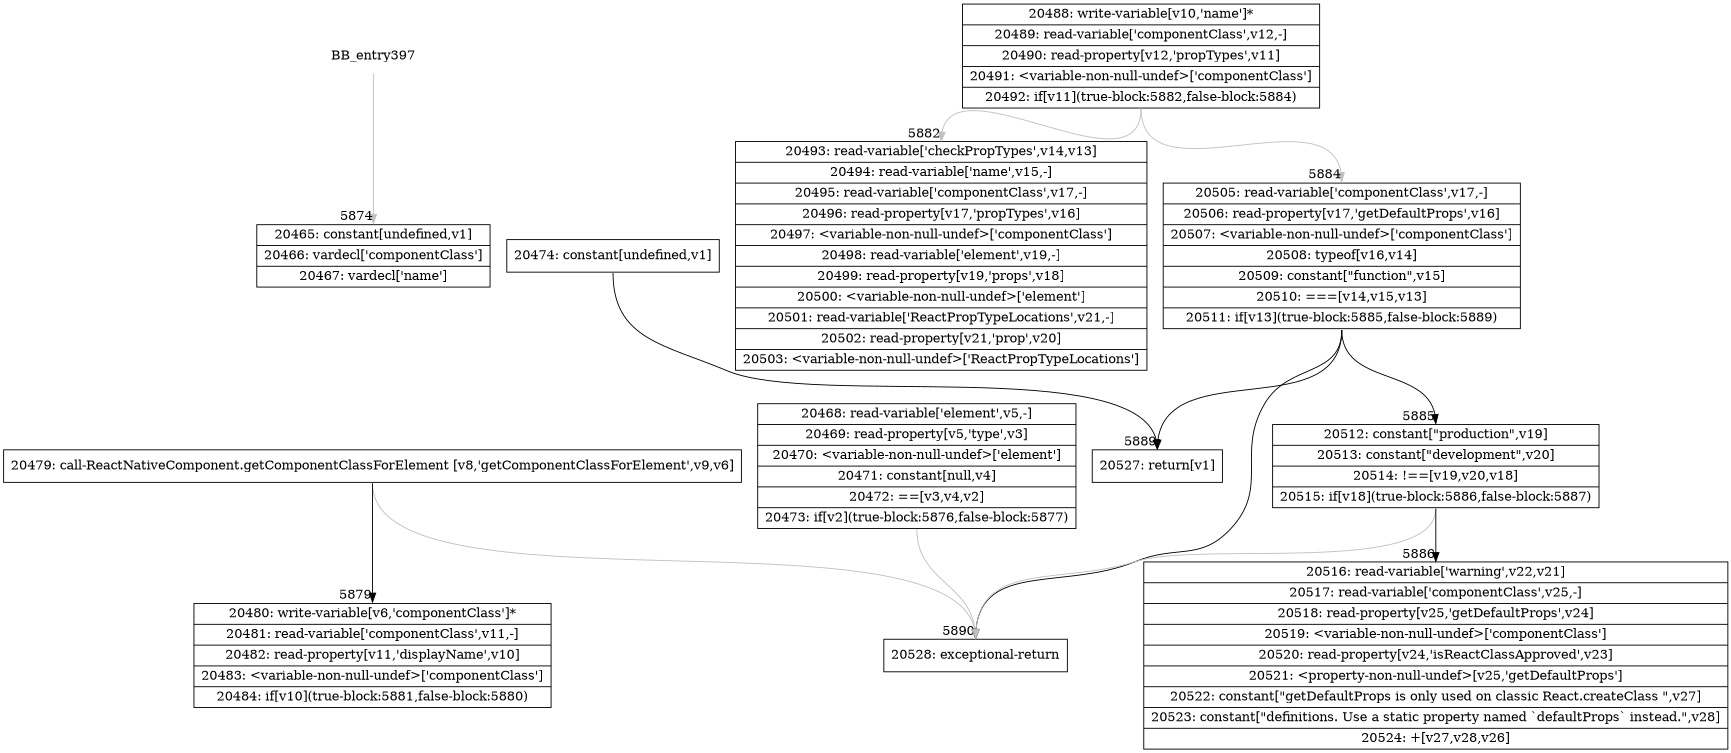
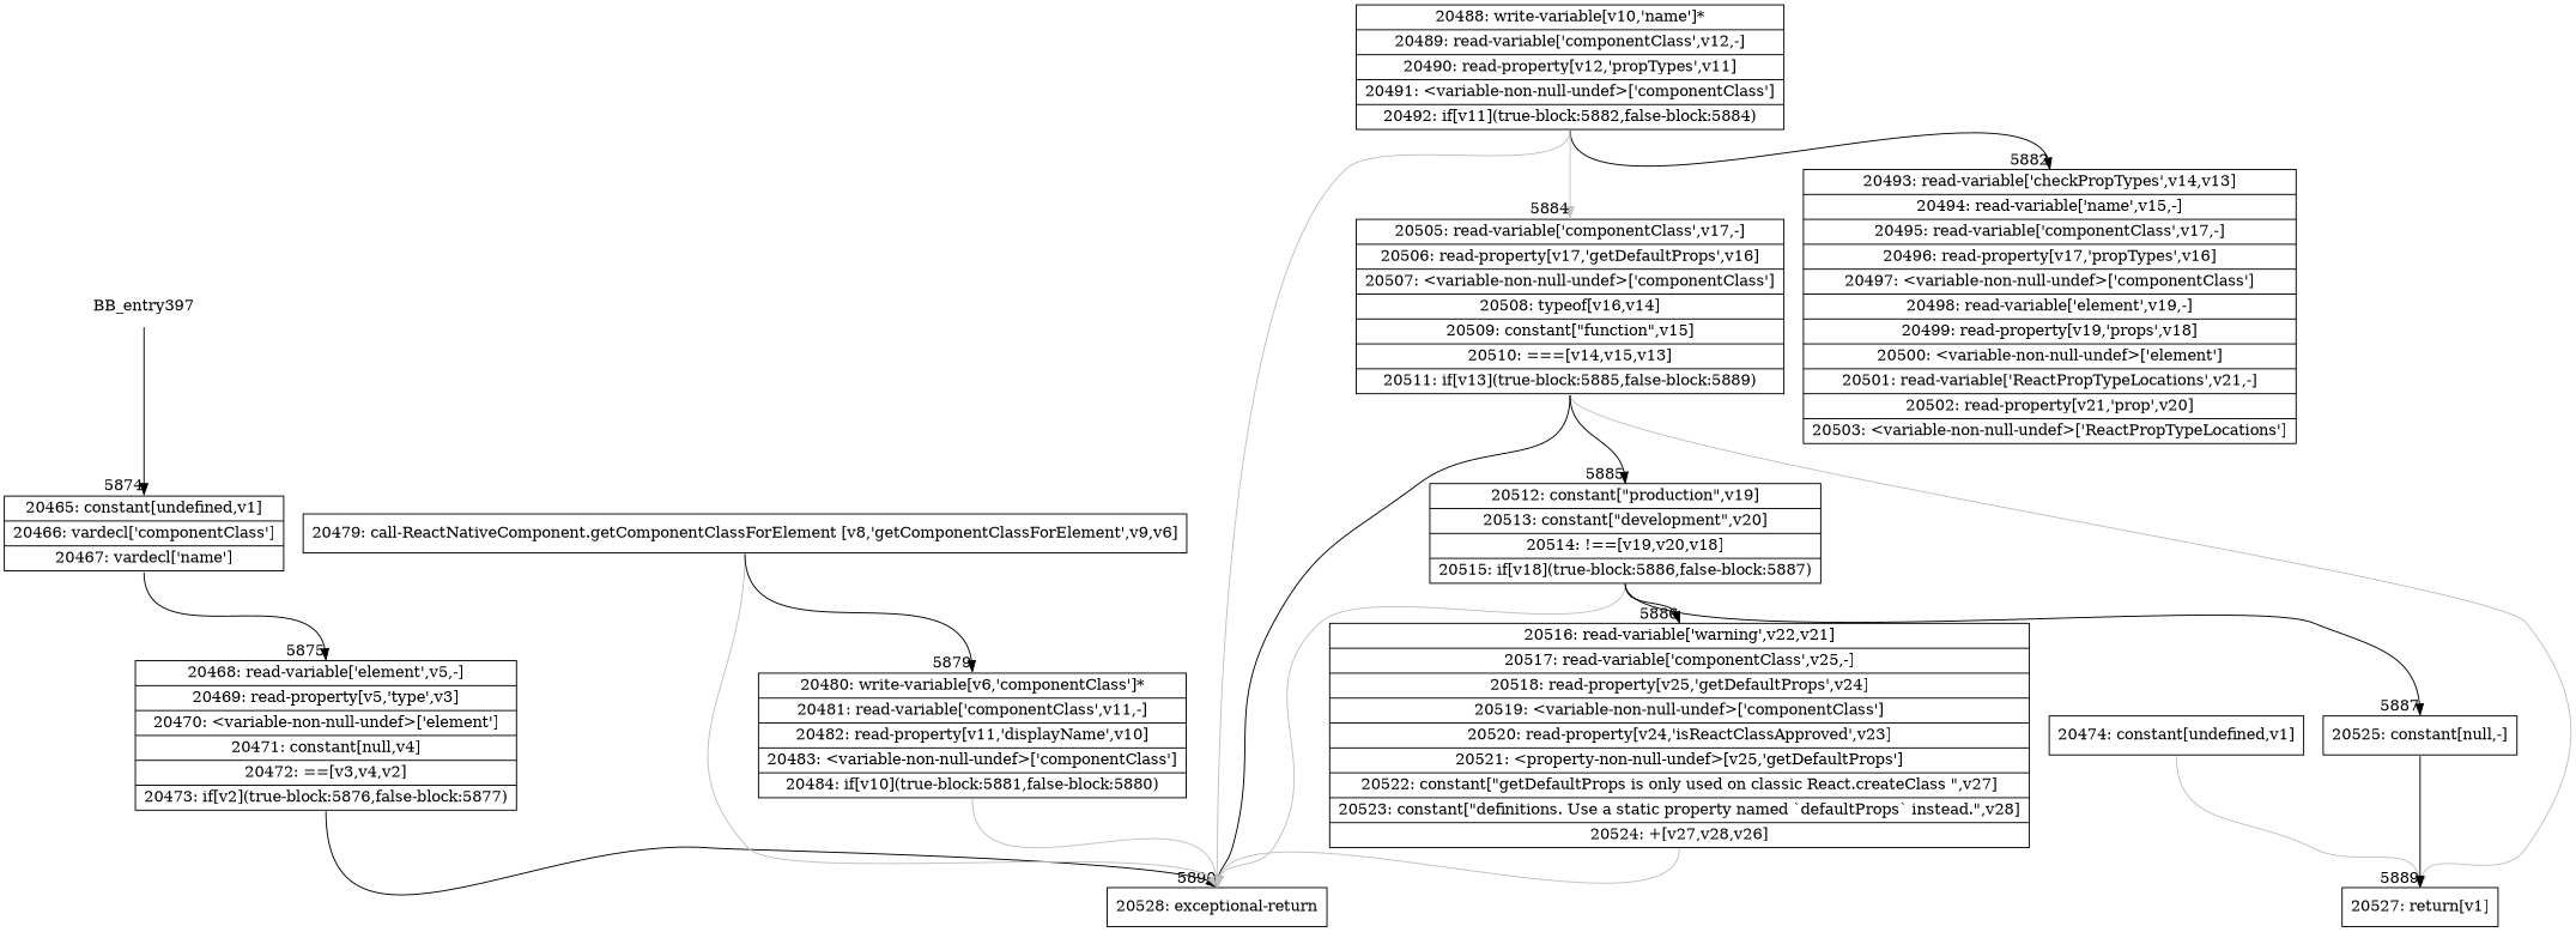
  digraph {
    rankdir=TD
    node [shape=record]
    edge [headport=n tailport=s]
    n1 [label=BB_entry397 shape=none]
    n2 [label="{20465: constant[undefined,v1]|20466: vardecl['componentClass']|20467: vardecl['name']}"]
    n3 [label="{20468: read-variable['element',v5,-]|20469: read-property[v5,'type',v3]|20470: \<variable-non-null-undef\>['element']|20471: constant[null,v4]|20472: ==[v3,v4,v2]|20473: if[v2](true-block:5876,false-block:5877)}"]
    n4 [label="{20528: exceptional-return}"]
    n5 [label="{20474: constant[undefined,v1]}"]
    n6 [label="{20527: return[v1]}"]
    n7 [label="{20479: call-ReactNativeComponent.getComponentClassForElement [v8,'getComponentClassForElement',v9,v6]}"]
    n8 [label="{20480: write-variable[v6,'componentClass']*|20481: read-variable['componentClass',v11,-]|20482: read-property[v11,'displayName',v10]|20483: \<variable-non-null-undef\>['componentClass']|20484: if[v10](true-block:5881,false-block:5880)}"]
    n9 [label="{20488: write-variable[v10,'name']*|20489: read-variable['componentClass',v12,-]|20490: read-property[v12,'propTypes',v11]|20491: \<variable-non-null-undef\>['componentClass']|20492: if[v11](true-block:5882,false-block:5884)}"]
    n10 [label="{20493: read-variable['checkPropTypes',v14,v13]|20494: read-variable['name',v15,-]|20495: read-variable['componentClass',v17,-]|20496: read-property[v17,'propTypes',v16]|20497: \<variable-non-null-undef\>['componentClass']|20498: read-variable['element',v19,-]|20499: read-property[v19,'props',v18]|20500: \<variable-non-null-undef\>['element']|20501: read-variable['ReactPropTypeLocations',v21,-]|20502: read-property[v21,'prop',v20]|20503: \<variable-non-null-undef\>['ReactPropTypeLocations']}"]
    n11 [label="{20505: read-variable['componentClass',v17,-]|20506: read-property[v17,'getDefaultProps',v16]|20507: \<variable-non-null-undef\>['componentClass']|20508: typeof[v16,v14]|20509: constant[\"function\",v15]|20510: ===[v14,v15,v13]|20511: if[v13](true-block:5885,false-block:5889)}"]
    n12 [label="{20512: constant[\"production\",v19]|20513: constant[\"development\",v20]|20514: !==[v19,v20,v18]|20515: if[v18](true-block:5886,false-block:5887)}"]
    n13 [label="{20516: read-variable['warning',v22,v21]|20517: read-variable['componentClass',v25,-]|20518: read-property[v25,'getDefaultProps',v24]|20519: \<variable-non-null-undef\>['componentClass']|20520: read-property[v24,'isReactClassApproved',v23]|20521: \<property-non-null-undef\>[v25,'getDefaultProps']|20522: constant[\"getDefaultProps is only used on classic React.createClass \",v27]|20523: constant[\"definitions. Use a static property named `defaultProps` instead.\",v28]|20524: +[v27,v28,v26]}"]
-   n1 -> n2 [headlabel="    5874" color=gray]
-   n3 -> n4 [color=gray headlabel="      5890"]
-   n5 -> n6 [headlabel="      5889"]
+   n14 [label="{20525: constant[null,-]}"]
+   n1 -> n2 [headlabel="    5874"]
+   n2 -> n3 [headlabel="      5875"]
+   n3 -> n4 [color=black headlabel="      5890"]
+   n5 -> n6 [headlabel="      5889" color=gray]
    n7 -> n4 [color=gray]
    n7 -> n8 [headlabel="      5879"]
-   n9 -> n10 [headlabel="      5882" color=gray]
+   n8 -> n4 [color=gray]
+   n9 -> n4 [color=gray]
+   n9 -> n10 [headlabel="      5882"]
    n9 -> n11 [color=gray headlabel="      5884"]
    n11 -> n4 [color=black]
-   n11 -> n6
+   n11 -> n6 [color=gray]
    n11 -> n12 [headlabel="      5885"]
    n12 -> n4 [color=gray]
    n12 -> n13 [headlabel="      5886"]
+   n12 -> n14 [headlabel="      5887"]
+   n13 -> n4 [color=gray]
+   n14 -> n6
  }
